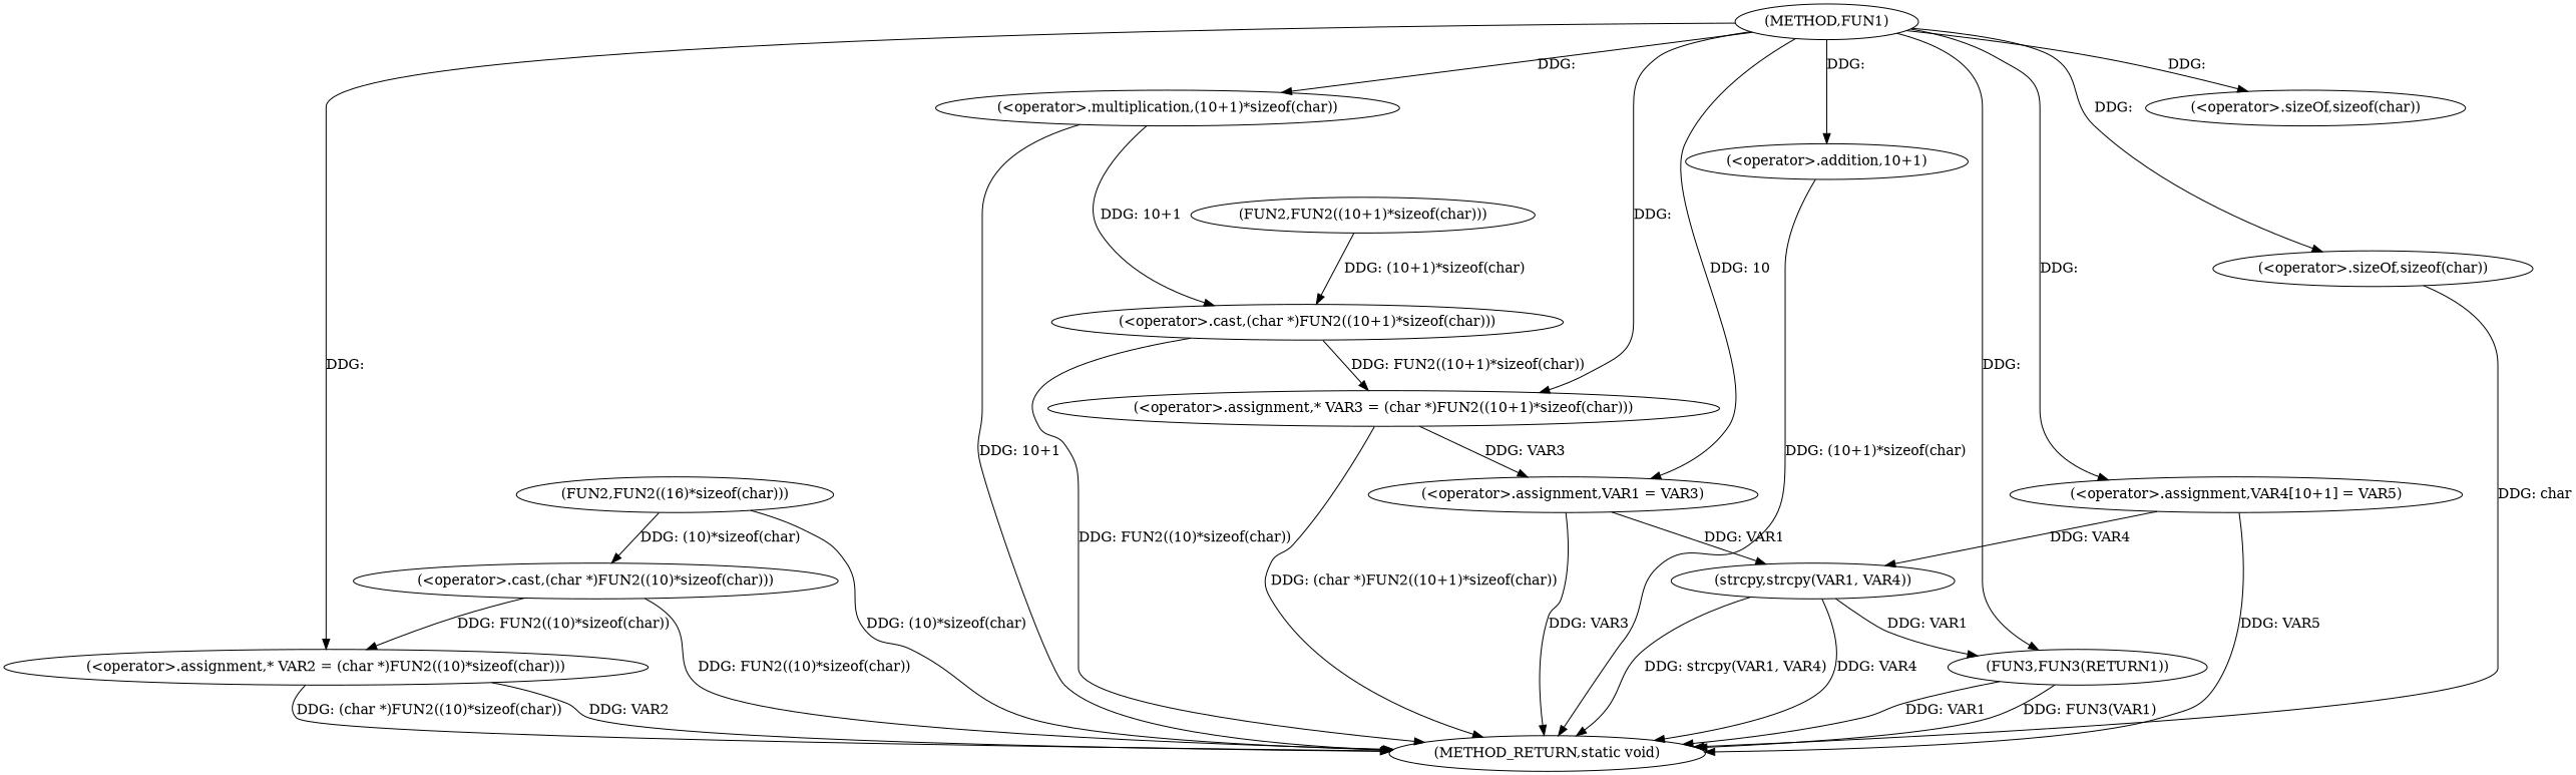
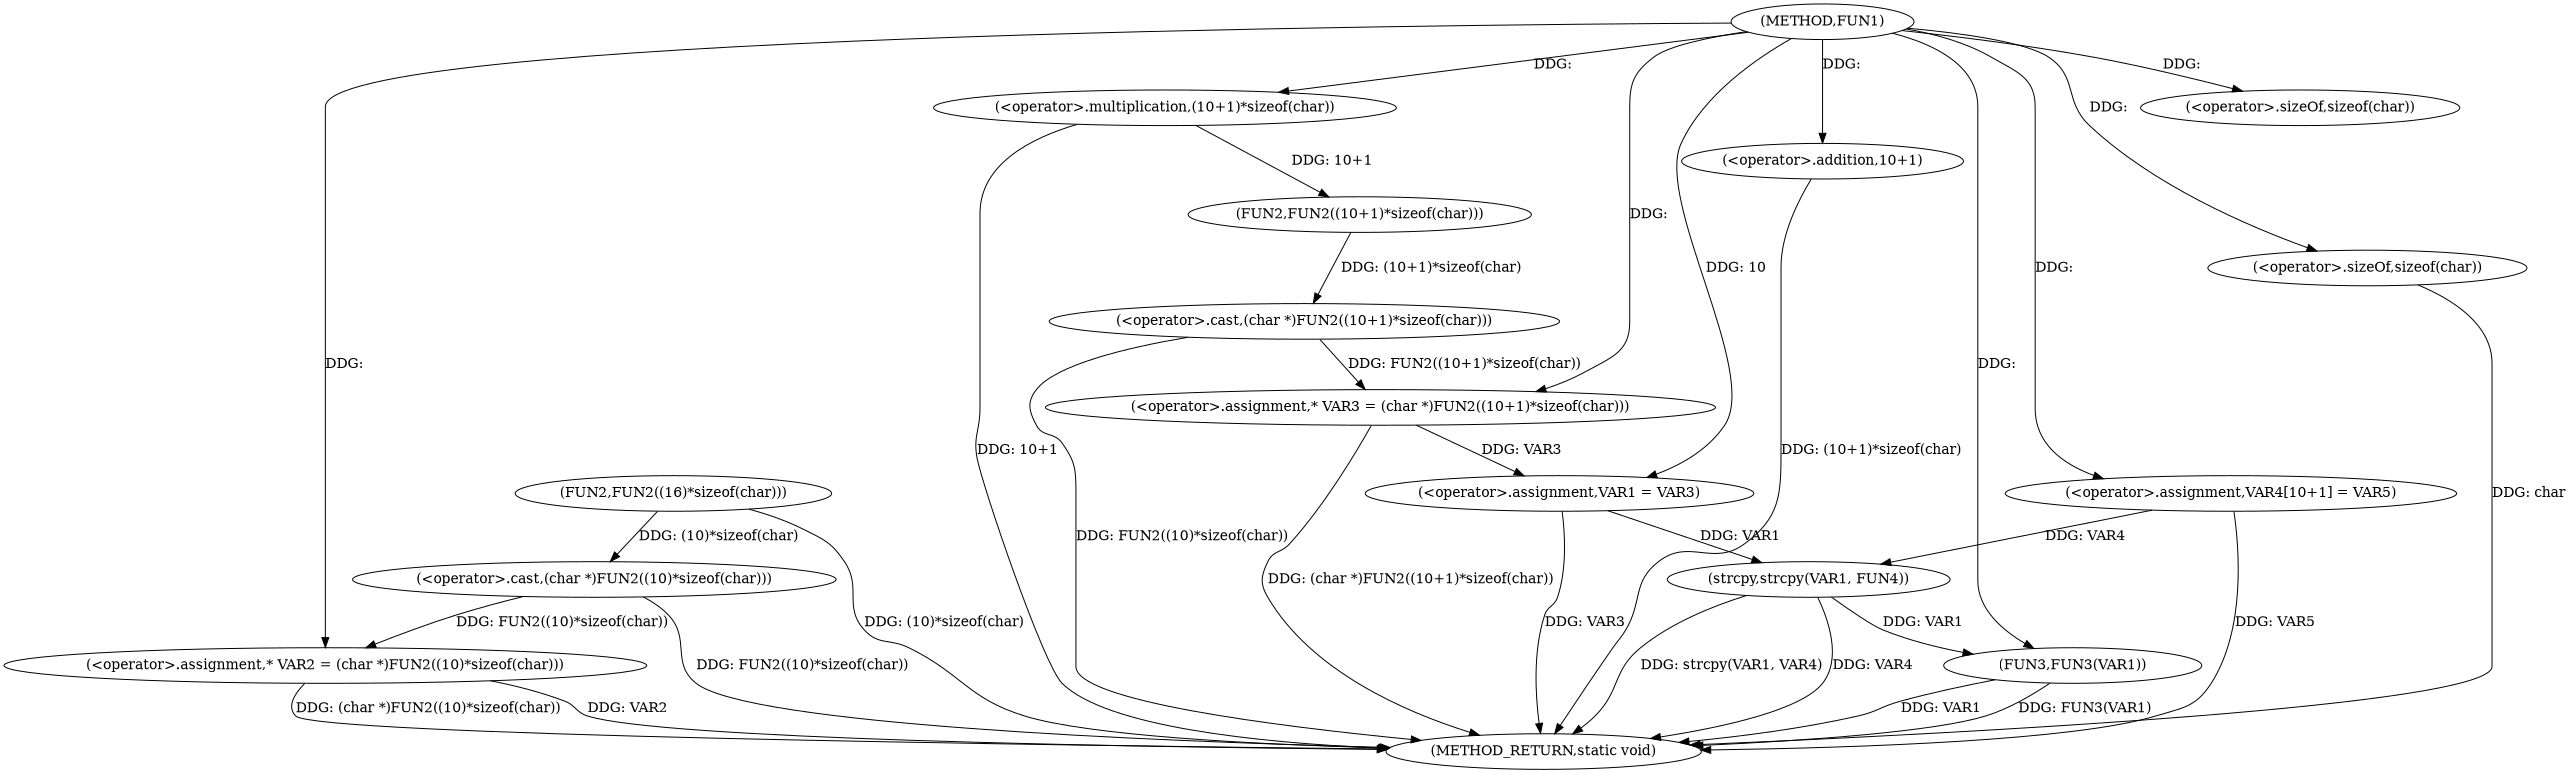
  digraph {
    n1 [label="(METHOD,FUN1)"]
    n2 [label="(<operator>.assignment,* VAR2 = (char *)FUN2((10)*sizeof(char)))"]
    n3 [label="(<operator>.sizeOf,sizeof(char))"]
    n4 [label="(<operator>.assignment,* VAR3 = (char *)FUN2((10+1)*sizeof(char)))"]
    n5 [label="(<operator>.multiplication,(10+1)*sizeof(char))"]
    n6 [label="(<operator>.addition,10+1)"]
    n7 [label="(<operator>.sizeOf,sizeof(char))"]
    n8 [label="(<operator>.assignment,VAR1 = VAR3)"]
    n9 [label="(<operator>.assignment,VAR4[10+1] = VAR5)"]
-   n10 [label="(FUN3,FUN3(RETURN1))"]
+   n10 [label="(FUN3,FUN3(VAR1))"]
    n11 [label="(METHOD_RETURN,static void)"]
    n12 [label="(FUN2,FUN2((10+1)*sizeof(char)))"]
-   n13 [label="(strcpy,strcpy(VAR1, VAR4))"]
+   n13 [label="(strcpy,strcpy(VAR1, FUN4))"]
    n14 [label="(<operator>.cast,(char *)FUN2((10)*sizeof(char)))"]
    n15 [label="(FUN2,FUN2((16)*sizeof(char)))"]
    n16 [label="(<operator>.cast,(char *)FUN2((10+1)*sizeof(char)))"]
    n1 -> n2 [label="DDG: "]
    n1 -> n3 [label="DDG: "]
    n1 -> n4 [label="DDG: "]
    n1 -> n5 [label="DDG: "]
    n1 -> n6 [label="DDG: "]
    n1 -> n7 [label="DDG: "]
    n1 -> n8 [label="DDG: 10"]
    n1 -> n9 [label="DDG: "]
    n1 -> n10 [label="DDG: "]
    n2 -> n11 [label="DDG: VAR2"]
    n2 -> n11 [label="DDG: (char *)FUN2((10)*sizeof(char))"]
    n4 -> n8 [label="DDG: VAR3"]
    n4 -> n11 [label="DDG: (char *)FUN2((10+1)*sizeof(char))"]
    n5 -> n11 [label="DDG: 10+1"]
-   n5 -> n16 [label="DDG: 10+1"]
+   n5 -> n12 [label="DDG: 10+1"]
    n6 -> n11 [label="DDG: (10+1)*sizeof(char)"]
    n7 -> n11 [label="DDG: char"]
    n8 -> n11 [label="DDG: VAR3"]
    n8 -> n13 [label="DDG: VAR1"]
    n9 -> n11 [label="DDG: VAR5"]
    n9 -> n13 [label="DDG: VAR4"]
    n10 -> n11 [label="DDG: FUN3(VAR1)"]
    n10 -> n11 [label="DDG: VAR1"]
    n12 -> n16 [label="DDG: (10+1)*sizeof(char)"]
    n13 -> n10 [label="DDG: VAR1"]
    n13 -> n11 [label="DDG: strcpy(VAR1, VAR4)"]
    n13 -> n11 [label="DDG: VAR4"]
    n14 -> n2 [label="DDG: FUN2((10)*sizeof(char))"]
    n14 -> n11 [label="DDG: FUN2((10)*sizeof(char))"]
    n15 -> n11 [label="DDG: (10)*sizeof(char)"]
    n15 -> n14 [label="DDG: (10)*sizeof(char)"]
    n16 -> n4 [label="DDG: FUN2((10+1)*sizeof(char))"]
    n16 -> n11 [label="DDG: FUN2((10)*sizeof(char))"]
  }
